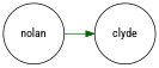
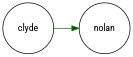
  digraph {
    rankdir=LR
    fontname="Roboto Condensed"
    node [fillcolor=white fixedsize=true shape=circle style=filled fontname="Roboto Condensed"]
    nolan [height=1 width=1]
    clyde [height=1 width=1]
-   nolan -> clyde [arrowhead=normal color=darkgreen penwidth=1 fontname="Roboto Condensed"]
+   clyde -> nolan [arrowhead=normal color=darkgreen penwidth=1 fontname="Roboto Condensed"]
  }
